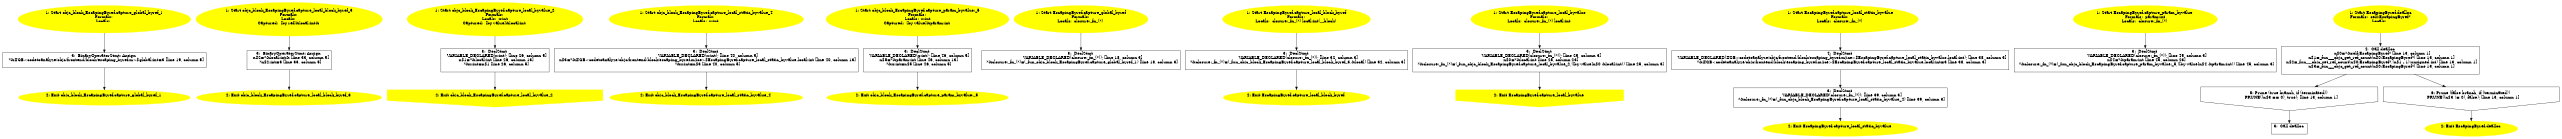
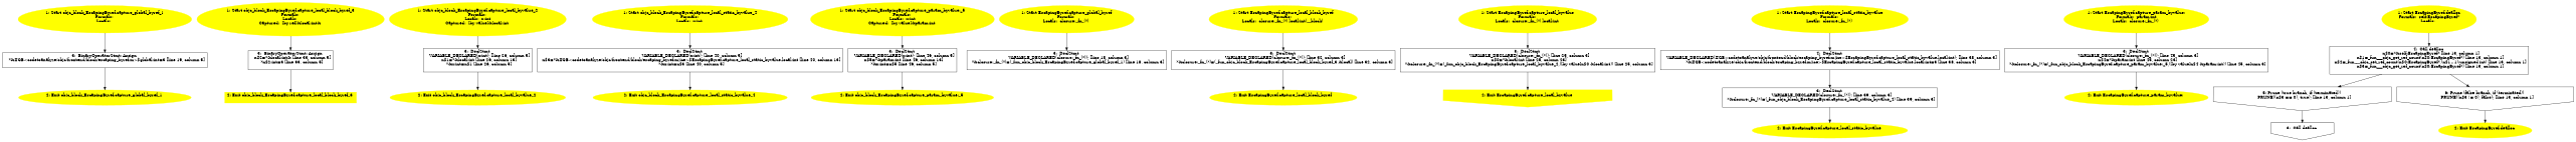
  digraph {
    node [color=yellow style=filled]
    n1 [label="1: Start objc_block_EscapingByref.capture_global_byref_1\nFormals: \nLocals:  \n  "]
    n2 [label="3:  BinaryOperatorStmt: Assign \n   *&#GB<codetoanalyze/objc/frontend/block/escaping_byref.m>$global:int=3 [line 19, column 5]\n " shape=box color="" style=""]
    n3 [label="2: Exit objc_block_EscapingByref.capture_global_byref_1 \n  "]
    n4 [label="1: Start objc_block_EscapingByref.capture_local_block_byref_3\nFormals: \nLocals: \nCaptured:  [by ref]&local:int& \n  "]
    n5 [label="3:  BinaryOperatorStmt: Assign \n   n$2=*&local:int& [line 33, column 5]\n  *n$2:int=3 [line 33, column 5]\n " shape=box color="" style=""]
-   n6 [label="2: Exit objc_block_EscapingByref.capture_local_block_byref_3 \n  "]
+   n6 [label="2: Exit objc_block_EscapingByref.capture_local_block_byref_3 \n  " shape=box]
    n7 [label="1: Start objc_block_EscapingByref.capture_local_byvalue_2\nFormals: \nLocals:  x:int\nCaptured:  [by value]&local:int \n  "]
    n8 [label="3:  DeclStmt \n   VARIABLE_DECLARED(x:int); [line 26, column 5]\n  n$1=*&local:int [line 26, column 13]\n  *&x:int=n$1 [line 26, column 5]\n " shape=box color="" style=""]
-   n9 [label="2: Exit objc_block_EscapingByref.capture_local_byvalue_2 \n  " shape=invhouse]
+   n9 [label="2: Exit objc_block_EscapingByref.capture_local_byvalue_2 \n  "]
    n10 [label="1: Start objc_block_EscapingByref.capture_local_static_byvalue_4\nFormals: \nLocals:  x:int \n  "]
    n11 [label="3:  DeclStmt \n   VARIABLE_DECLARED(x:int); [line 40, column 5]\n  n$3=*&#GB<codetoanalyze/objc/frontend/block/escaping_byref.m|ice>$EscapingByref.capture_local_static_byvalue.local:int [line 40, column 13]\n  *&x:int=n$3 [line 40, column 5]\n " shape=box color="" style=""]
    n12 [label="2: Exit objc_block_EscapingByref.capture_local_static_byvalue_4 \n  "]
    n13 [label="1: Start objc_block_EscapingByref.capture_param_byvalue:_5\nFormals: \nLocals:  x:int\nCaptured:  [by value]&param:int \n  "]
    n14 [label="3:  DeclStmt \n   VARIABLE_DECLARED(x:int); [line 46, column 5]\n  n$5=*&param:int [line 46, column 13]\n  *&x:int=n$5 [line 46, column 5]\n " shape=box color="" style=""]
    n15 [label="2: Exit objc_block_EscapingByref.capture_param_byvalue:_5 \n  "]
    n16 [label="1: Start EscapingByref.capture_global_byref\nFormals: \nLocals:  closure:_fn_(*) \n  "]
    n17 [label="3:  DeclStmt \n   VARIABLE_DECLARED(closure:_fn_(*)); [line 18, column 3]\n  *&closure:_fn_(*)=(_fun_objc_block_EscapingByref.capture_global_byref_1) [line 18, column 3]\n " shape=box color="" style=""]
    n18 [label="1: Start EscapingByref.capture_local_block_byref\nFormals: \nLocals:  closure:_fn_(*) local:int(__block) \n  "]
    n19 [label="3:  DeclStmt \n   VARIABLE_DECLARED(closure:_fn_(*)); [line 32, column 3]\n  *&closure:_fn_(*)=(_fun_objc_block_EscapingByref.capture_local_block_byref_3,&local) [line 32, column 3]\n " shape=box color="" style=""]
    n20 [label="2: Exit EscapingByref.capture_local_block_byref \n  "]
    n21 [label="1: Start EscapingByref.capture_local_byvalue\nFormals: \nLocals:  closure:_fn_(*) local:int \n  "]
    n22 [label="3:  DeclStmt \n   VARIABLE_DECLARED(closure:_fn_(*)); [line 25, column 3]\n  n$0=*&local:int [line 25, column 23]\n  *&closure:_fn_(*)=(_fun_objc_block_EscapingByref.capture_local_byvalue_2,([by value]n$0 &local:int)) [line 25, column 3]\n " shape=box color="" style=""]
    n23 [label="2: Exit EscapingByref.capture_local_byvalue \n  " shape=invhouse]
    n24 [label="1: Start EscapingByref.capture_local_static_byvalue\nFormals: \nLocals:  closure:_fn_(*) \n  "]
    n25 [label="4:  DeclStmt \n   VARIABLE_DECLARED(#GB<codetoanalyze/objc/frontend/block/escaping_byref.m|ice>$EscapingByref.capture_local_static_byvalue.local:int); [line 38, column 3]\n  *&#GB<codetoanalyze/objc/frontend/block/escaping_byref.m|ice>$EscapingByref.capture_local_static_byvalue.local:int=3 [line 38, column 3]\n " shape=box color="" style=""]
    n26 [label="3:  DeclStmt \n   VARIABLE_DECLARED(closure:_fn_(*)); [line 39, column 3]\n  *&closure:_fn_(*)=(_fun_objc_block_EscapingByref.capture_local_static_byvalue_4) [line 39, column 3]\n " shape=box color="" style=""]
    n27 [label="2: Exit EscapingByref.capture_local_static_byvalue \n  "]
    n28 [label="1: Start EscapingByref.capture_param_byvalue:\nFormals:  param:int\nLocals:  closure:_fn_(*) \n  "]
    n29 [label="3:  DeclStmt \n   VARIABLE_DECLARED(closure:_fn_(*)); [line 45, column 3]\n  n$4=*&param:int [line 45, column 23]\n  *&closure:_fn_(*)=(_fun_objc_block_EscapingByref.capture_param_byvalue:_5,([by value]n$4 &param:int)) [line 45, column 3]\n " shape=box color="" style=""]
+   n30 [label="2: Exit EscapingByref.capture_param_byvalue: \n  "]
    n31 [label="1: Start EscapingByref.dealloc\nFormals:  self:EscapingByref*\nLocals:  \n  "]
    n32 [label="4:  Call dealloc \n   n$0=*&self:EscapingByref* [line 13, column 1]\n  n$1=_fun___objc_get_ref_count(n$0:EscapingByref*) [line 13, column 1]\n  n$2=_fun___objc_set_ref_count(n$0:EscapingByref*,(n$1 - 1):unsigned int) [line 13, column 1]\n  n$3=_fun___objc_get_ref_count(n$0:EscapingByref*) [line 13, column 1]\n " shape=box color="" style=""]
    n33 [label="5: Prune (true branch, if (terminated)) \n   PRUNE((n$3 == 0), true); [line 13, column 1]\n " shape=invhouse color="" style=""]
    n34 [label="6: Prune (false branch, if (terminated)) \n   PRUNE((n$3 != 0), false); [line 13, column 1]\n " shape=invhouse color="" style=""]
-   n35 [label="3:  Call dealloc \n  " shape=box color="" style=""]
+   n35 [label="3:  Call dealloc \n  " shape=invhouse color="" style=""]
    n36 [label="2: Exit EscapingByref.dealloc \n  "]
    n1 -> n2
    n2 -> n3
    n4 -> n5
    n5 -> n6
    n7 -> n8
    n8 -> n9
    n10 -> n11
    n11 -> n12
    n13 -> n14
    n14 -> n15
    n16 -> n17
    n18 -> n19
    n19 -> n20
    n21 -> n22
    n22 -> n23
    n24 -> n25
    n25 -> n26
    n26 -> n27
    n28 -> n29
+   n29 -> n30
    n31 -> n32
    n32 -> n33
    n32 -> n34
    n33 -> n35
    n34 -> n36
  }
